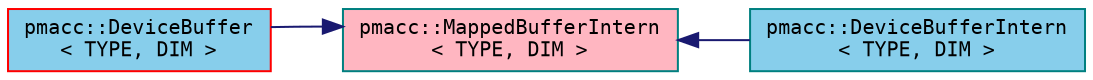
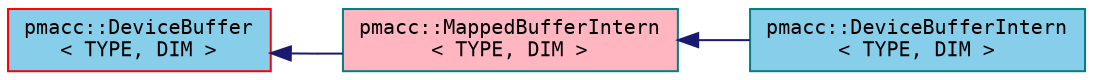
  digraph {
    fontname="DejaVu Sans Mono"
    rankdir=LR
    node [color=teal fillcolor=skyblue fontname="DejaVu Sans Mono" fontsize=10 shape=record style=filled]
    edge [color=midnightblue dir=back fontname="DejaVu Sans Mono" fontsize=10 labelfontname=Helvetica labelfontsize=10 style=solid]
    n1 [color=red fontcolor=black height=0.2 label="pmacc::DeviceBuffer\l\< TYPE, DIM \>" width=0.4]
    n2 [fillcolor=lightpink height=0.2 label="pmacc::MappedBufferIntern\l\< TYPE, DIM \>" width=0.4]
    n3 [height=0.2 label="pmacc::DeviceBufferIntern\l\< TYPE, DIM \>" width=0.4]
-   n2 -> n1
+   n1 -> n2
    n2 -> n3
  }
